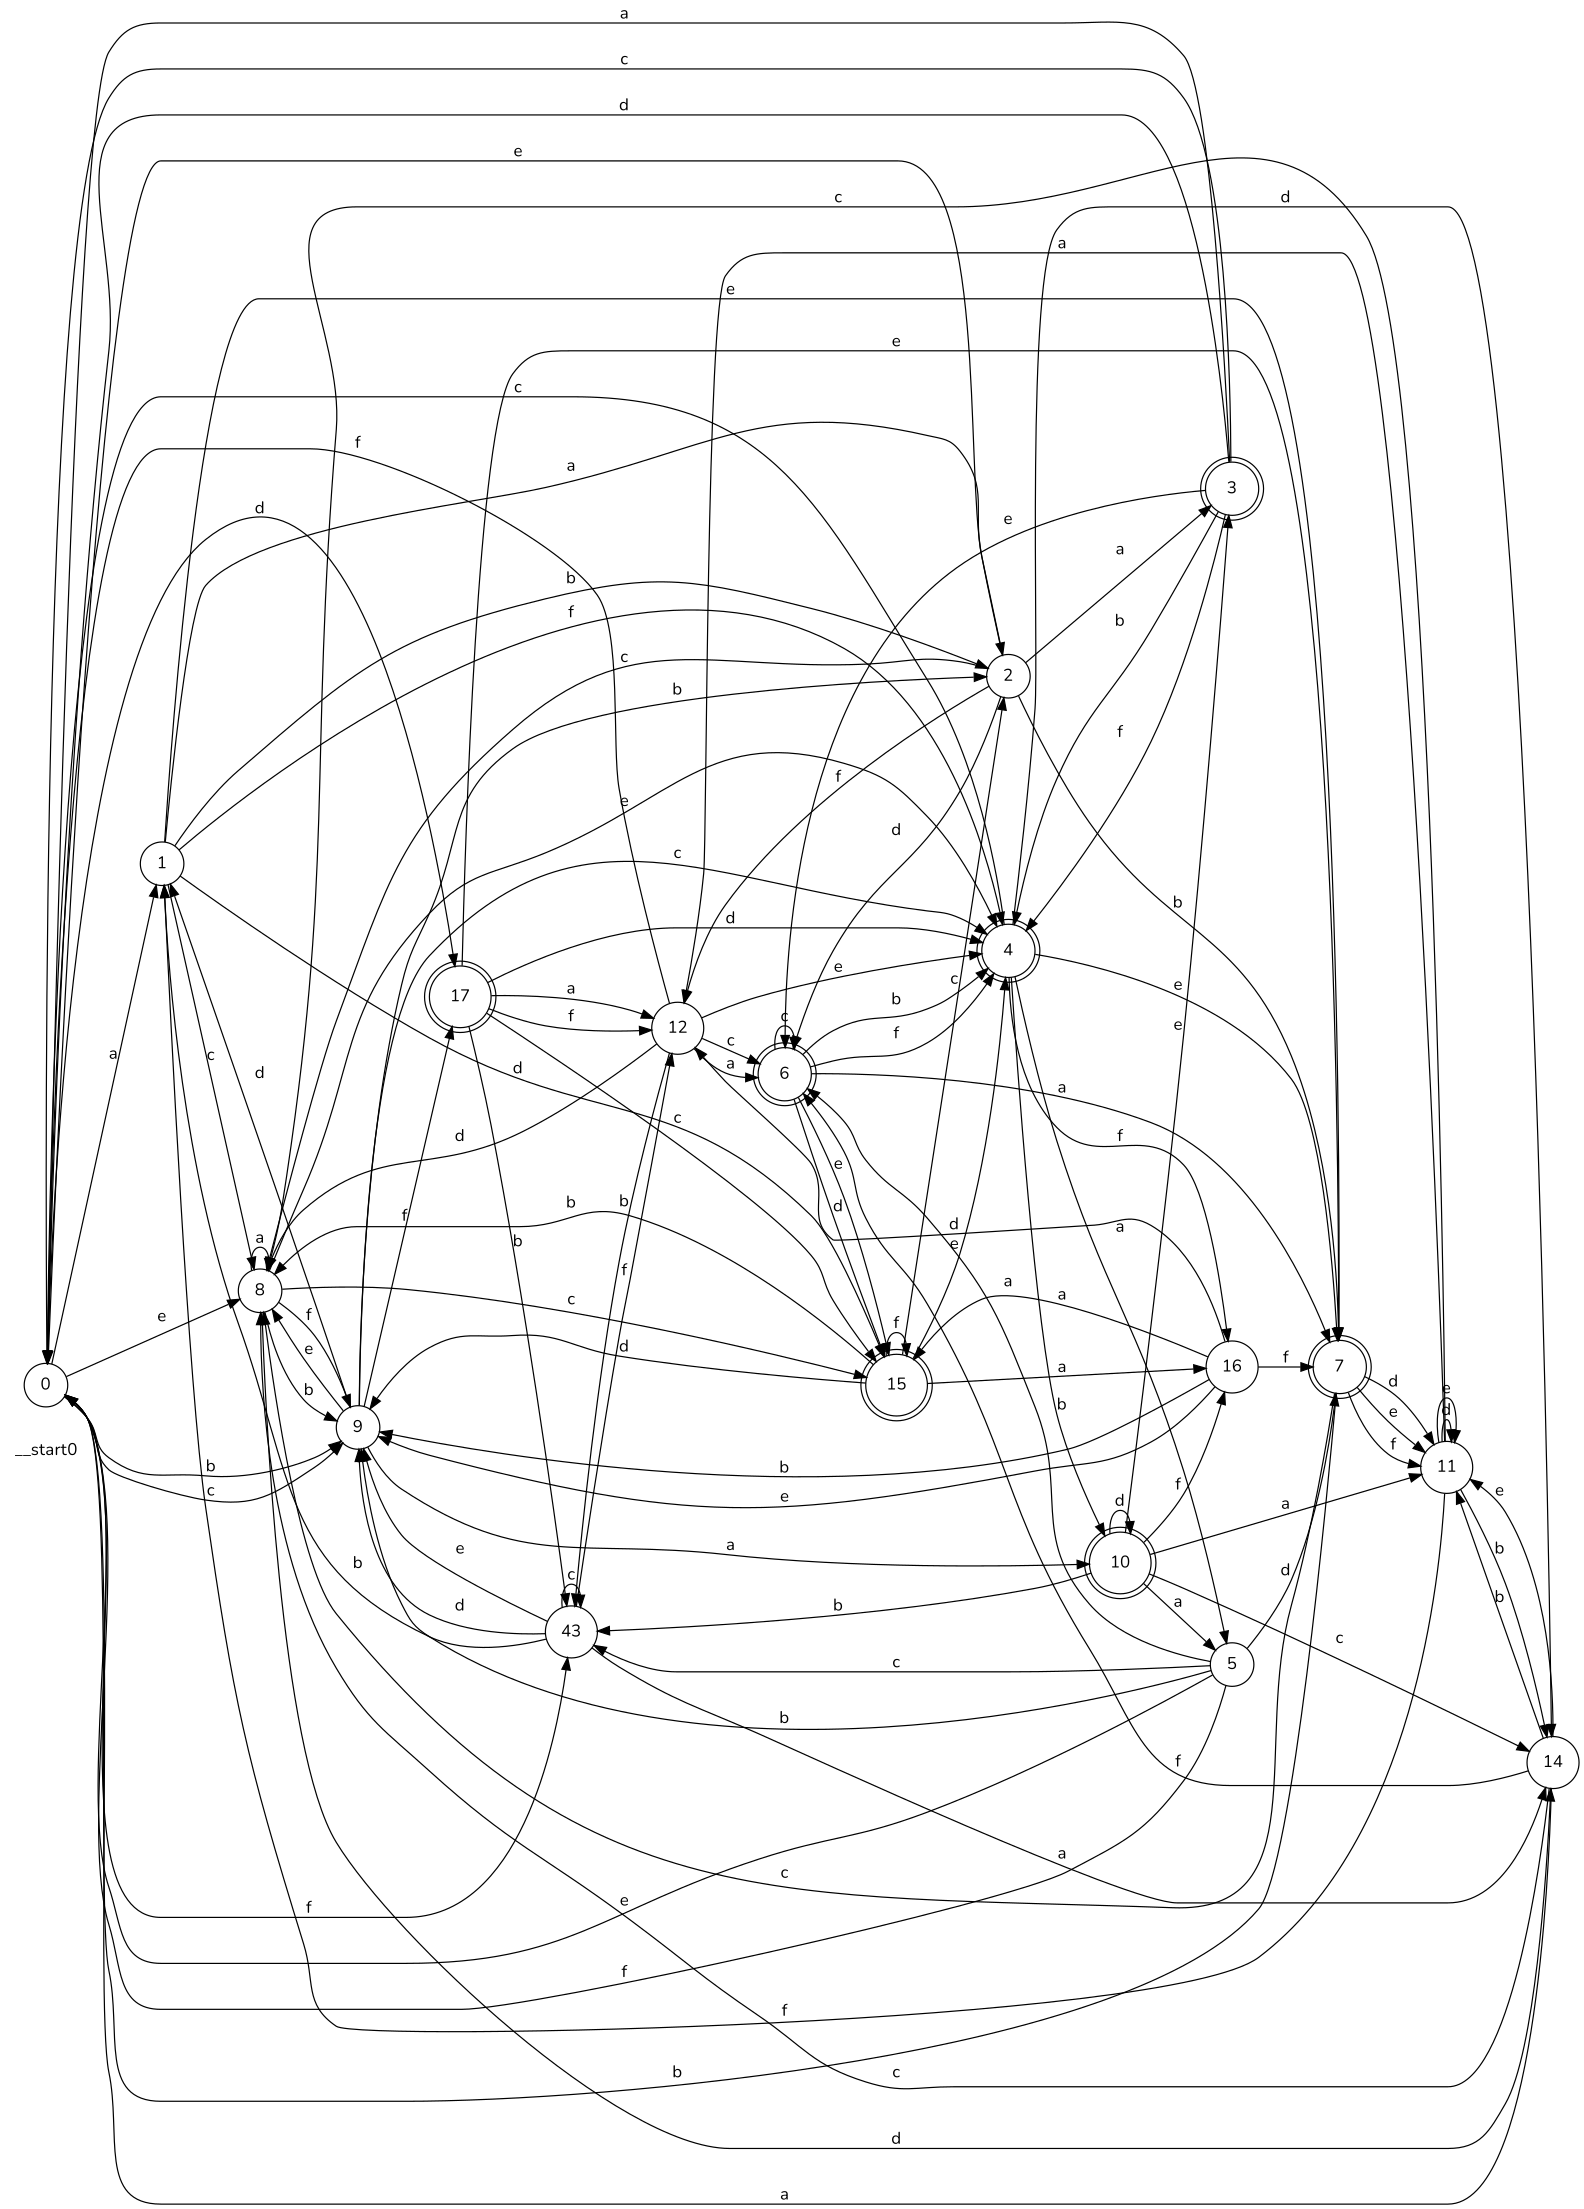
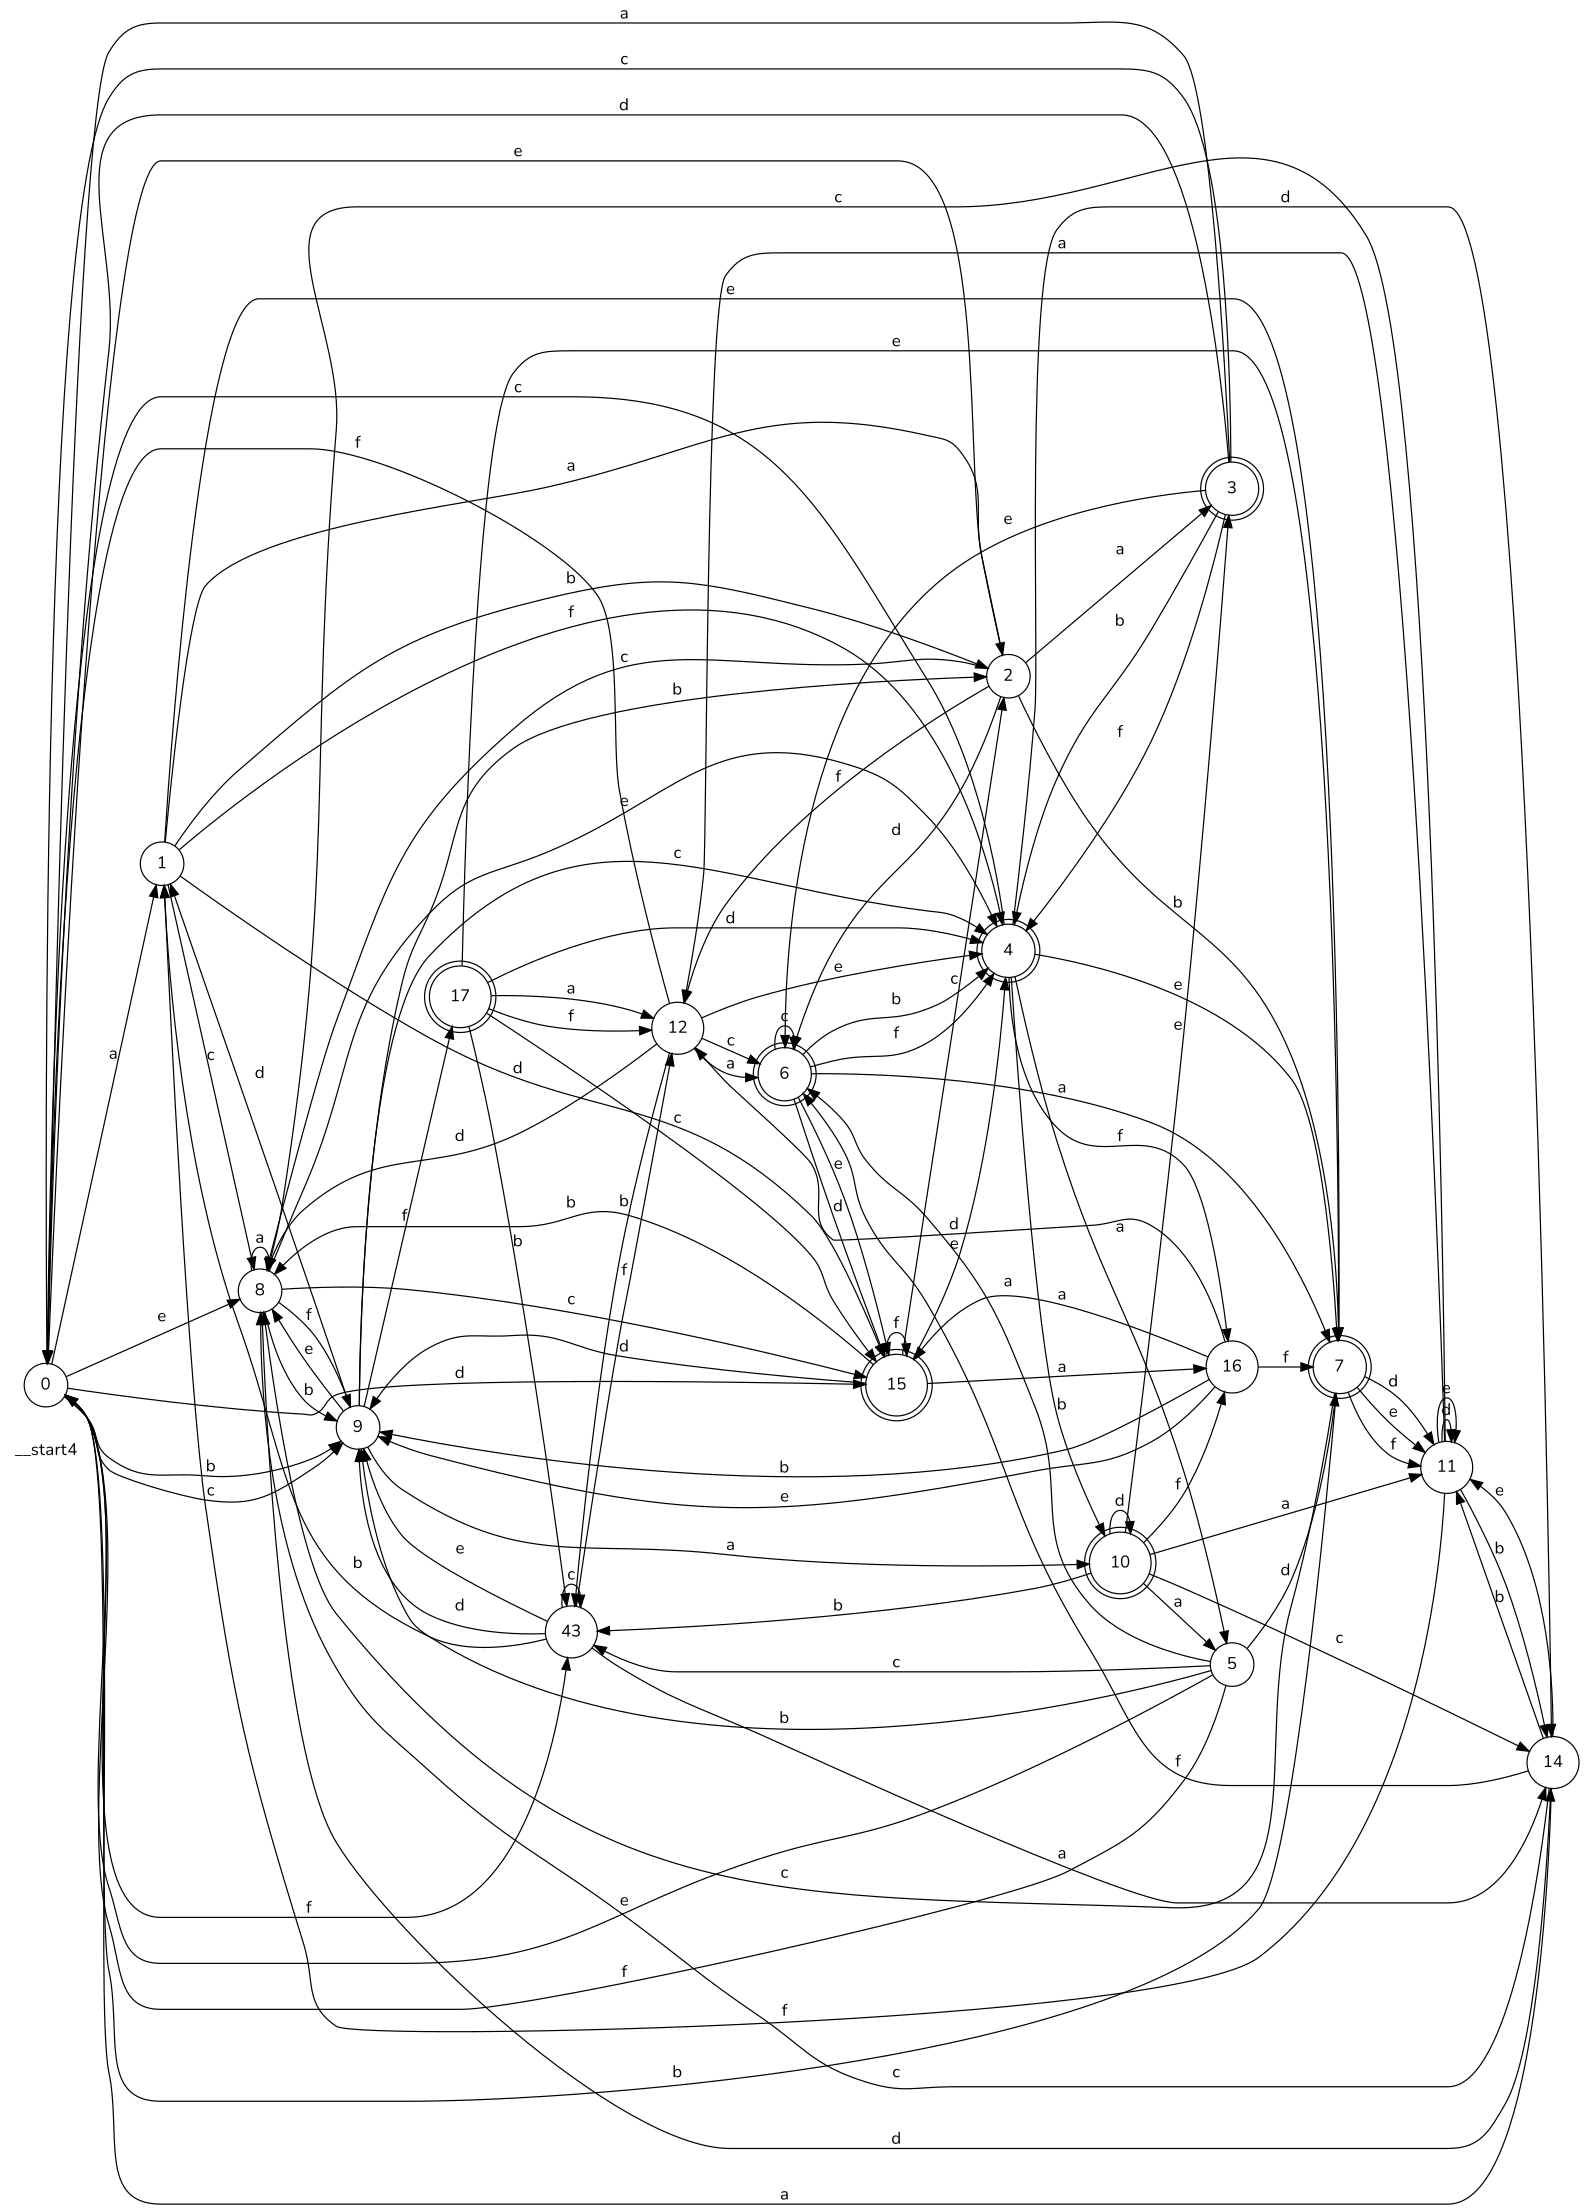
  digraph {
    fontname=Nunito
    rankdir=LR
    node [fontname=Nunito shape=circle color=black fillcolor=white style=filled]
    edge [fontname=Nunito]
-   __start0 [shape=none color="" fillcolor="" style=""]
+   __start0 [shape=none label=__start4 color="" fillcolor="" style=""]
    n2 [label=0]
    n3 [label=1]
    n4 [label=8]
    n5 [label=9]
    n6 [label=43]
    n7 [label=15 shape=doublecircle style="rounded,filled"]
    n8 [label=2]
    n9 [label=4 shape=doublecircle style="rounded,filled"]
    n10 [label=7 shape=doublecircle style="rounded,filled"]
    n11 [label=14]
    n12 [label=10 shape=doublecircle style="rounded,filled"]
    n13 [label=17 shape=doublecircle style="rounded,filled"]
    n14 [label=12]
    n15 [label=16]
    n16 [label=3 shape=doublecircle style="rounded,filled"]
    n17 [label=6 shape=doublecircle style="rounded,filled"]
    n18 [label=5]
    n19 [label=11]
    n2 -> n3 [label=a]
    n2 -> n4 [label=e]
    n2 -> n5 [label=b]
    n2 -> n5 [label=c]
    n2 -> n6 [label=f]
-   n2 -> n13 [label=d]
+   n2 -> n7 [label=d]
    n3 -> n4 [label=c]
    n3 -> n7 [label=d]
    n3 -> n8 [label=a]
    n3 -> n8 [label=b]
    n3 -> n9 [label=f]
    n3 -> n10 [label=e]
    n4 -> n4 [label=a]
    n4 -> n5 [label=b]
    n4 -> n5 [label=f]
    n4 -> n7 [label=c]
    n4 -> n9 [label=e]
    n4 -> n11 [label=d]
    n5 -> n3 [label=d]
    n5 -> n4 [label=e]
    n5 -> n8 [label=b]
    n5 -> n9 [label=c]
    n5 -> n12 [label=a]
    n5 -> n13 [label=f]
    n6 -> n3 [label=b]
    n6 -> n5 [label=d]
    n6 -> n5 [label=e]
    n6 -> n6 [label=c]
    n6 -> n11 [label=a]
    n6 -> n14 [label=f]
    n7 -> n4 [label=b]
    n7 -> n5 [label=d]
    n7 -> n7 [label=f]
    n7 -> n8 [label=c]
    n7 -> n9 [label=e]
    n7 -> n15 [label=a]
    n8 -> n2 [label=e]
    n8 -> n4 [label=c]
    n8 -> n10 [label=b]
    n8 -> n14 [label=f]
    n8 -> n16 [label=a]
    n8 -> n17 [label=d]
    n9 -> n2 [label=c]
    n9 -> n10 [label=e]
    n9 -> n11 [label=d]
    n9 -> n12 [label=b]
    n9 -> n15 [label=f]
    n9 -> n18 [label=a]
    n10 -> n2 [label=b]
    n10 -> n4 [label=c]
    n10 -> n19 [label=d]
    n10 -> n19 [label=e]
    n10 -> n19 [label=f]
    n11 -> n2 [label=a]
    n11 -> n4 [label=c]
    n11 -> n17 [label=f]
    n11 -> n19 [label=b]
    n11 -> n19 [label=e]
    n12 -> n6 [label=b]
    n12 -> n11 [label=c]
    n12 -> n12 [label=d]
    n12 -> n15 [label=f]
    n12 -> n16 [label=e]
    n12 -> n18 [label=a]
    n12 -> n19 [label=a]
    n13 -> n6 [label=b]
    n13 -> n7 [label=c]
    n13 -> n9 [label=d]
    n13 -> n10 [label=e]
    n13 -> n14 [label=a]
    n13 -> n14 [label=f]
    n14 -> n2 [label=f]
    n14 -> n4 [label=d]
    n14 -> n6 [label=b]
    n14 -> n9 [label=e]
    n14 -> n17 [label=a]
    n14 -> n17 [label=c]
    n15 -> n5 [label=b]
    n15 -> n5 [label=e]
    n15 -> n7 [label=a]
    n15 -> n10 [label=f]
    n15 -> n14 [label=d]
    n16 -> n2 [label=a]
    n16 -> n2 [label=c]
    n16 -> n2 [label=d]
    n16 -> n9 [label=b]
    n16 -> n9 [label=f]
    n16 -> n17 [label=e]
    n17 -> n7 [label=d]
    n17 -> n7 [label=e]
    n17 -> n9 [label=b]
    n17 -> n9 [label=f]
    n17 -> n10 [label=a]
    n17 -> n17 [label=c]
    n18 -> n2 [label=e]
    n18 -> n2 [label=f]
    n18 -> n5 [label=b]
    n18 -> n6 [label=c]
    n18 -> n10 [label=d]
    n18 -> n17 [label=a]
    n19 -> n3 [label=f]
    n19 -> n4 [label=c]
    n19 -> n11 [label=b]
    n19 -> n14 [label=a]
    n19 -> n19 [label=d]
    n19 -> n19 [label=e]
  }
